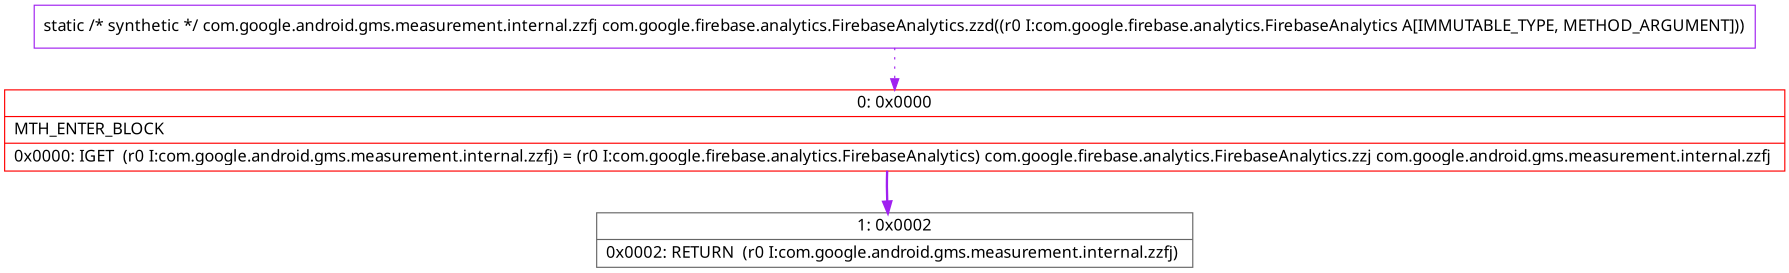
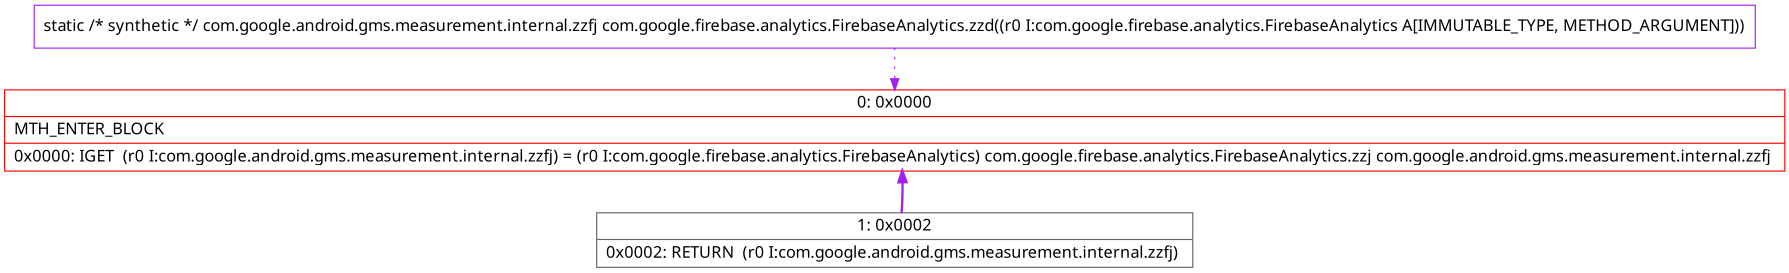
  digraph {
    fontname="Noto Sans"
    node [shape=record fontname="Noto Sans"]
    edge [color=purple fontname="Noto Sans"]
    n1 [label="{0\:\ 0x0000|MTH_ENTER_BLOCK\l|0x0000: IGET  (r0 I:com.google.android.gms.measurement.internal.zzfj) = (r0 I:com.google.firebase.analytics.FirebaseAnalytics) com.google.firebase.analytics.FirebaseAnalytics.zzj com.google.android.gms.measurement.internal.zzfj \l}" color=red]
    n2 [label="{1\:\ 0x0002|0x0002: RETURN  (r0 I:com.google.android.gms.measurement.internal.zzfj) \l}" color=gray40]
    n3 [label="{static \/* synthetic *\/ com.google.android.gms.measurement.internal.zzfj com.google.firebase.analytics.FirebaseAnalytics.zzd((r0 I:com.google.firebase.analytics.FirebaseAnalytics A[IMMUTABLE_TYPE, METHOD_ARGUMENT])) }" color=purple]
-   n1 -> n2 [style=bold]
+   n2 -> n1 [style=bold]
    n3 -> n1 [style=dotted]
  }
